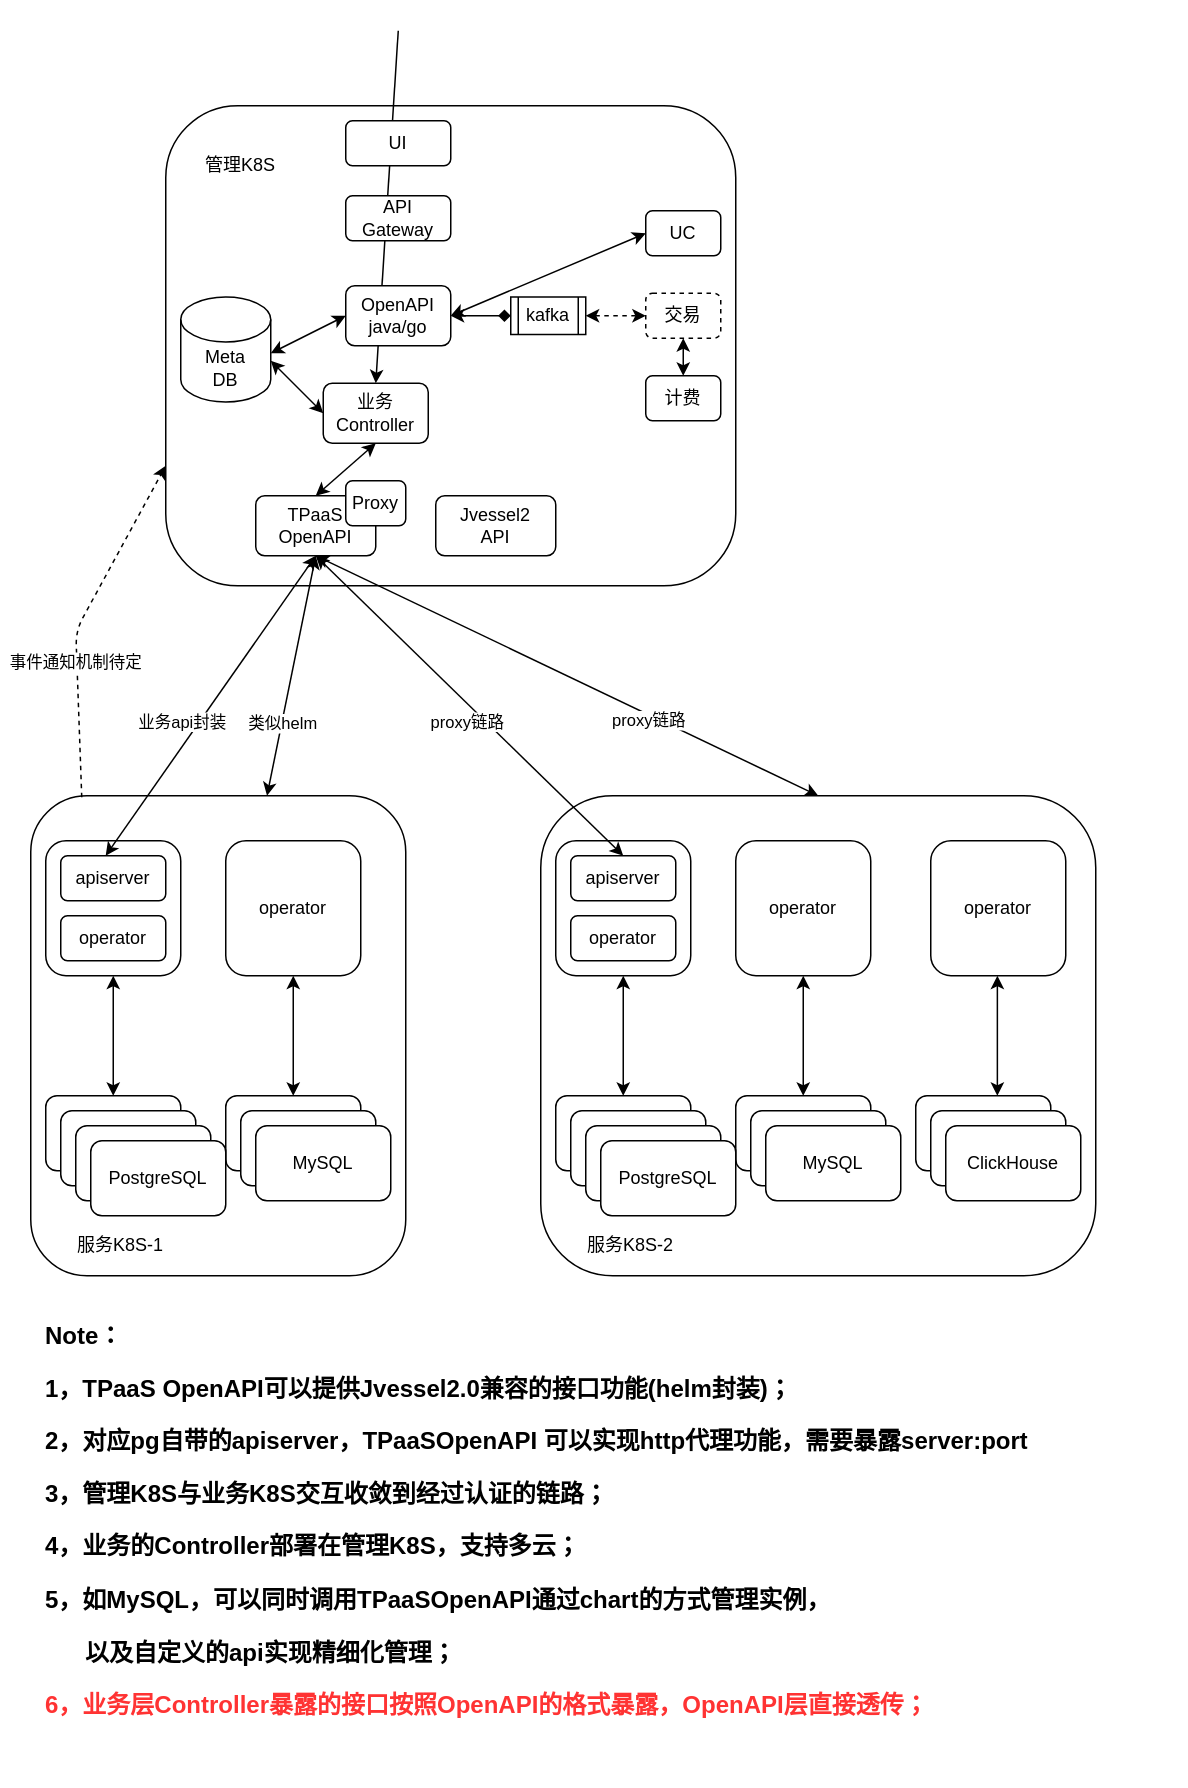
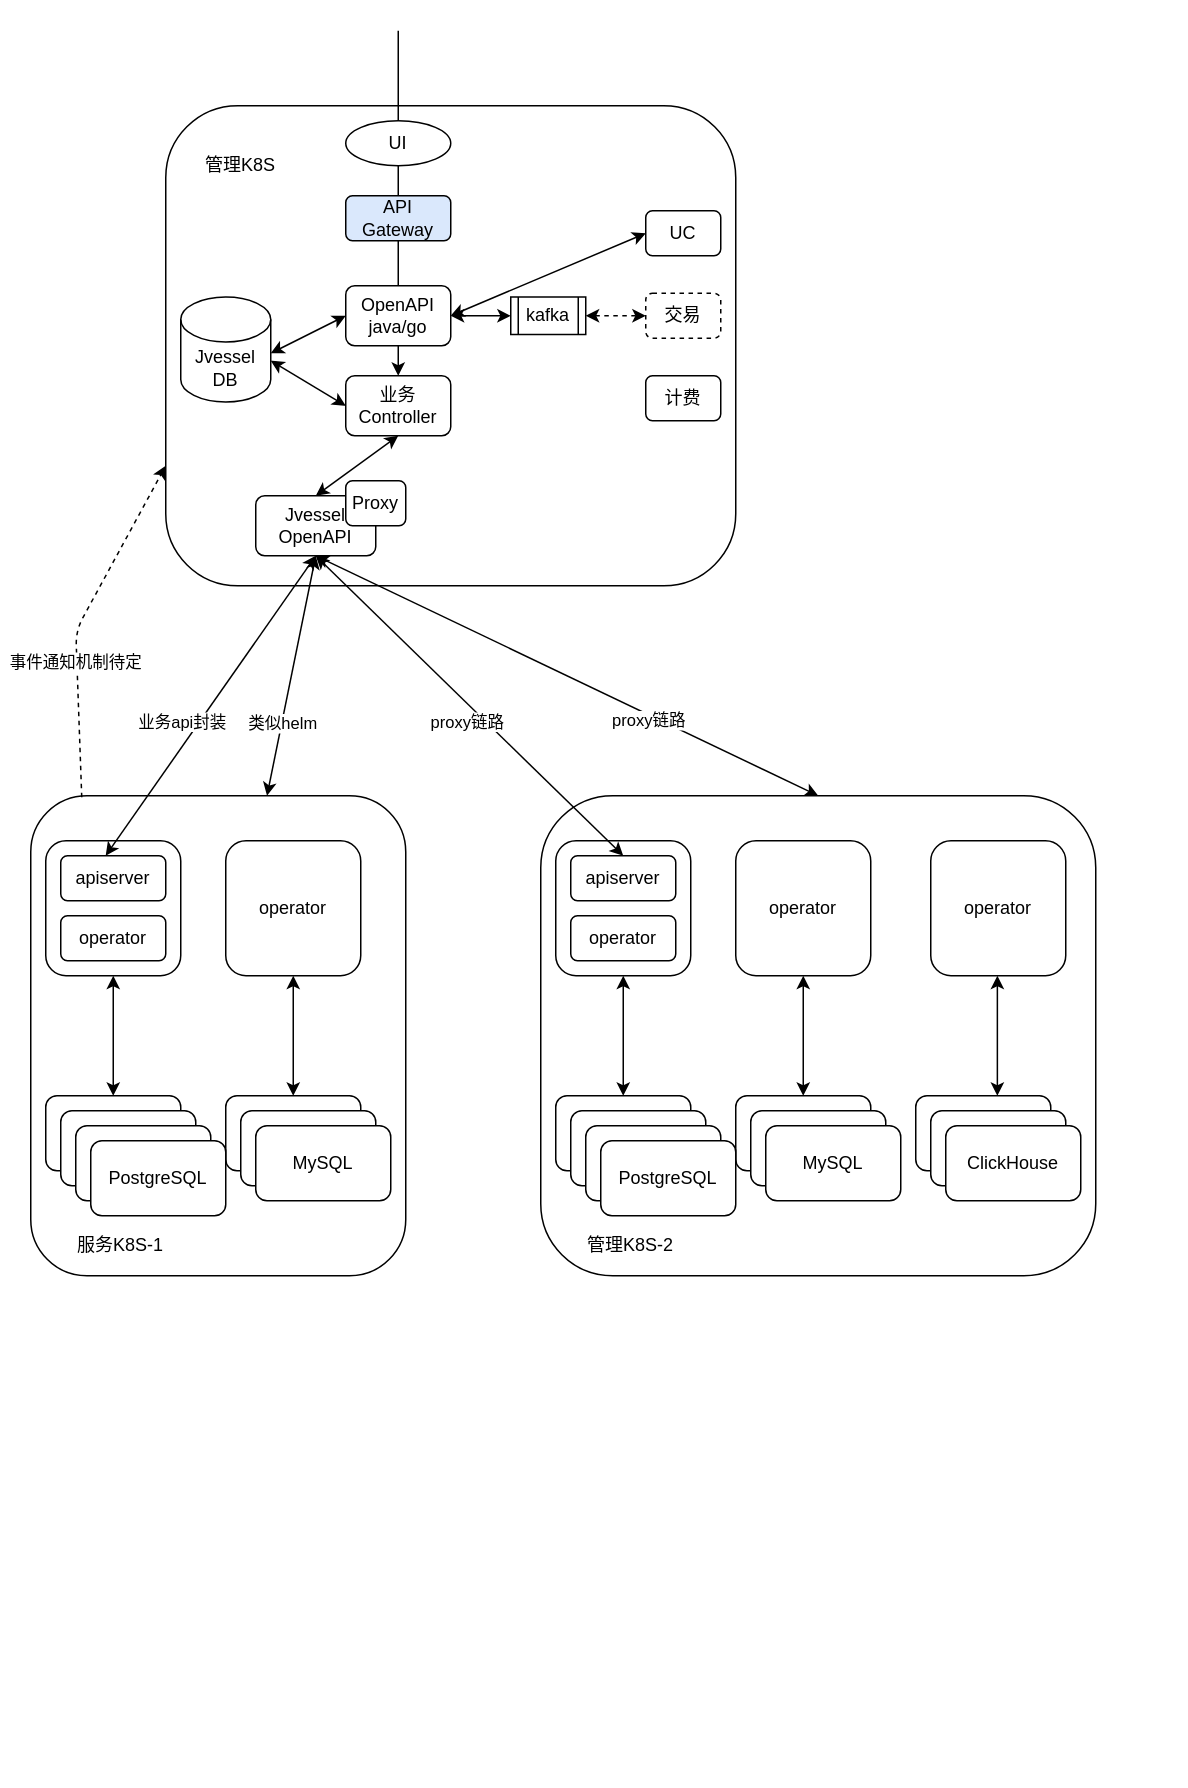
  <mxCell id="0" />
  <mxCell id="1" parent="0" />
  <mxCell id="2" value="" style="rounded=1;whiteSpace=wrap;html=1;" parent="1" vertex="1"><mxGeometry x="360" y="530" width="370" height="320" as="geometry" /></mxCell>
  <mxCell id="3" value="" style="rounded=1;whiteSpace=wrap;html=1;" parent="1" vertex="1"><mxGeometry x="370" y="560" width="90" height="90" as="geometry" /></mxCell>
  <mxCell id="4" value="operator" style="rounded=1;whiteSpace=wrap;html=1;" parent="1" vertex="1"><mxGeometry x="380" y="610" width="70" height="30" as="geometry" /></mxCell>
  <mxCell id="5" value="apiserver" style="rounded=1;whiteSpace=wrap;html=1;" parent="1" vertex="1"><mxGeometry x="380" y="570" width="70" height="30" as="geometry" /></mxCell>
  <mxCell id="6" value="operator" style="rounded=1;whiteSpace=wrap;html=1;" parent="1" vertex="1"><mxGeometry x="490" y="560" width="90" height="90" as="geometry" /></mxCell>
- <mxCell id="7" value="服务K8S-2" style="text;html=1;strokeColor=none;fillColor=none;align=center;verticalAlign=middle;whiteSpace=wrap;rounded=0;" parent="1" vertex="1"><mxGeometry x="380" y="820" width="80" height="20" as="geometry" /></mxCell>
+ <mxCell id="7" value="管理K8S-2" style="text;html=1;strokeColor=none;fillColor=none;align=center;verticalAlign=middle;whiteSpace=wrap;rounded=0;" parent="1" vertex="1"><mxGeometry x="380" y="820" width="80" height="20" as="geometry" /></mxCell>
  <mxCell id="8" value="MySQL" style="rounded=1;whiteSpace=wrap;html=1;" parent="1" vertex="1"><mxGeometry x="490" y="730" width="90" height="50" as="geometry" /></mxCell>
  <mxCell id="9" value="MySQL" style="rounded=1;whiteSpace=wrap;html=1;" parent="1" vertex="1"><mxGeometry x="500" y="740" width="90" height="50" as="geometry" /></mxCell>
  <mxCell id="10" value="MySQL" style="rounded=1;whiteSpace=wrap;html=1;" parent="1" vertex="1"><mxGeometry x="510" y="750" width="90" height="50" as="geometry" /></mxCell>
  <mxCell id="11" value="PostgreSQL" style="rounded=1;whiteSpace=wrap;html=1;" parent="1" vertex="1"><mxGeometry x="370" y="730" width="90" height="50" as="geometry" /></mxCell>
  <mxCell id="12" value="PostgreSQL" style="rounded=1;whiteSpace=wrap;html=1;" parent="1" vertex="1"><mxGeometry x="380" y="740" width="90" height="50" as="geometry" /></mxCell>
  <mxCell id="13" value="PostgreSQL" style="rounded=1;whiteSpace=wrap;html=1;" parent="1" vertex="1"><mxGeometry x="390" y="750" width="90" height="50" as="geometry" /></mxCell>
  <mxCell id="14" value="" style="endArrow=classic;startArrow=classic;html=1;entryX=0.5;entryY=1;entryDx=0;entryDy=0;exitX=0.5;exitY=0;exitDx=0;exitDy=0;" parent="1" source="11" target="3" edge="1"><mxGeometry width="50" height="50" relative="1" as="geometry"><mxPoint x="580" y="690" as="sourcePoint" /><mxPoint x="630" y="640" as="targetPoint" /></mxGeometry></mxCell>
  <mxCell id="15" value="" style="endArrow=classic;startArrow=classic;html=1;entryX=0.5;entryY=1;entryDx=0;entryDy=0;" parent="1" source="8" target="6" edge="1"><mxGeometry width="50" height="50" relative="1" as="geometry"><mxPoint x="580" y="690" as="sourcePoint" /><mxPoint x="630" y="640" as="targetPoint" /></mxGeometry></mxCell>
  <mxCell id="16" value="PostgreSQL" style="rounded=1;whiteSpace=wrap;html=1;" parent="1" vertex="1"><mxGeometry x="400" y="760" width="90" height="50" as="geometry" /></mxCell>
  <mxCell id="17" value="" style="rounded=1;whiteSpace=wrap;html=1;" parent="1" vertex="1"><mxGeometry x="110" y="70" width="380" height="320" as="geometry" /></mxCell>
  <mxCell id="18" value="" style="endArrow=classic;html=1;entryX=0.5;entryY=0;entryDx=0;entryDy=0;" parent="1" target="24" edge="1"><mxGeometry width="50" height="50" relative="1" as="geometry"><mxPoint x="265" y="20" as="sourcePoint" /><mxPoint x="290" y="300" as="targetPoint" /></mxGeometry></mxCell>
  <mxCell id="19" value="" style="rounded=1;whiteSpace=wrap;html=1;" parent="1" vertex="1"><mxGeometry x="20" y="530" width="250" height="320" as="geometry" /></mxCell>
  <mxCell id="20" value="" style="rounded=1;whiteSpace=wrap;html=1;" parent="1" vertex="1"><mxGeometry x="30" y="560" width="90" height="90" as="geometry" /></mxCell>
- <mxCell id="21" value="API Gateway" style="rounded=1;whiteSpace=wrap;html=1;" parent="1" vertex="1"><mxGeometry x="230" y="130" width="70" height="30" as="geometry" /></mxCell>
- <mxCell id="22" value="UI" style="rounded=1;whiteSpace=wrap;html=1;" parent="1" vertex="1"><mxGeometry x="230" y="80" width="70" height="30" as="geometry" /></mxCell>
+ <mxCell id="21" value="API Gateway" style="rounded=1;whiteSpace=wrap;html=1;fillColor=#dae8fc;" parent="1" vertex="1"><mxGeometry x="230" y="130" width="70" height="30" as="geometry" /></mxCell>
+ <mxCell id="22" value="UI" style="ellipse;whiteSpace=wrap;html=1;" parent="1" vertex="1"><mxGeometry x="230" y="80" width="70" height="30" as="geometry" /></mxCell>
  <mxCell id="23" value="OpenAPI&lt;br&gt;java/go" style="rounded=1;whiteSpace=wrap;html=1;" parent="1" vertex="1"><mxGeometry x="230" y="190" width="70" height="40" as="geometry" /></mxCell>
- <mxCell id="24" value="业务Controller" style="rounded=1;whiteSpace=wrap;html=1;" parent="1" vertex="1"><mxGeometry x="215" y="255" width="70" height="40" as="geometry" /></mxCell>
- <mxCell id="25" value="Jvessel2&lt;br&gt;API" style="rounded=1;whiteSpace=wrap;html=1;" parent="1" vertex="1"><mxGeometry x="290" y="330" width="80" height="40" as="geometry" /></mxCell>
- <mxCell id="26" value="TPaaS&lt;br&gt;OpenAPI" style="rounded=1;whiteSpace=wrap;html=1;" parent="1" vertex="1"><mxGeometry x="170" y="330" width="80" height="40" as="geometry" /></mxCell>
+ <mxCell id="24" value="业务Controller" style="rounded=1;whiteSpace=wrap;html=1;" parent="1" vertex="1"><mxGeometry x="230" y="250" width="70" height="40" as="geometry" /></mxCell>
+ <mxCell id="26" value="Jvessel&lt;br&gt;OpenAPI" style="rounded=1;whiteSpace=wrap;html=1;" parent="1" vertex="1"><mxGeometry x="170" y="330" width="80" height="40" as="geometry" /></mxCell>
  <mxCell id="27" value="operator" style="rounded=1;whiteSpace=wrap;html=1;" parent="1" vertex="1"><mxGeometry x="40" y="610" width="70" height="30" as="geometry" /></mxCell>
- <mxCell id="28" value="Meta&lt;br&gt;DB" style="shape=cylinder3;whiteSpace=wrap;html=1;boundedLbl=1;backgroundOutline=1;size=15;" parent="1" vertex="1"><mxGeometry x="120" y="197.5" width="60" height="70" as="geometry" /></mxCell>
+ <mxCell id="28" value="Jvessel&lt;br&gt;DB" style="shape=cylinder3;whiteSpace=wrap;html=1;boundedLbl=1;backgroundOutline=1;size=15;" parent="1" vertex="1"><mxGeometry x="120" y="197.5" width="60" height="70" as="geometry" /></mxCell>
  <mxCell id="29" value="UC" style="rounded=1;whiteSpace=wrap;html=1;" parent="1" vertex="1"><mxGeometry x="430" y="140" width="50" height="30" as="geometry" /></mxCell>
  <mxCell id="30" value="交易" style="rounded=1;whiteSpace=wrap;html=1;dashed=1;" parent="1" vertex="1"><mxGeometry x="430" y="195" width="50" height="30" as="geometry" /></mxCell>
  <mxCell id="31" value="计费" style="rounded=1;whiteSpace=wrap;html=1;" parent="1" vertex="1"><mxGeometry x="430" y="250" width="50" height="30" as="geometry" /></mxCell>
- <mxCell id="32" value="" style="endArrow=diamond;startArrow=classic;html=1;entryX=0;entryY=0.5;entryDx=0;entryDy=0;exitX=1;exitY=0.5;exitDx=0;exitDy=0;" parent="1" source="23" target="33" edge="1"><mxGeometry width="50" height="50" relative="1" as="geometry"><mxPoint x="360" y="266" as="sourcePoint" /><mxPoint x="330" y="240" as="targetPoint" /></mxGeometry></mxCell>
+ <mxCell id="32" value="" style="endArrow=classic;startArrow=classic;html=1;entryX=0;entryY=0.5;entryDx=0;entryDy=0;exitX=1;exitY=0.5;exitDx=0;exitDy=0;" parent="1" source="23" target="33" edge="1"><mxGeometry width="50" height="50" relative="1" as="geometry"><mxPoint x="360" y="266" as="sourcePoint" /><mxPoint x="330" y="240" as="targetPoint" /></mxGeometry></mxCell>
  <mxCell id="33" value="kafka" style="shape=process;whiteSpace=wrap;html=1;backgroundOutline=1;" parent="1" vertex="1"><mxGeometry x="340" y="197.5" width="50" height="25" as="geometry" /></mxCell>
  <mxCell id="34" value="" style="endArrow=classic;startArrow=classic;html=1;entryX=0;entryY=0.5;entryDx=0;entryDy=0;exitX=1;exitY=0.5;exitDx=0;exitDy=0;dashed=1;" parent="1" source="33" target="30" edge="1"><mxGeometry width="50" height="50" relative="1" as="geometry"><mxPoint x="320" y="290" as="sourcePoint" /><mxPoint x="370" y="240" as="targetPoint" /></mxGeometry></mxCell>
  <mxCell id="35" value="" style="endArrow=classic;startArrow=classic;html=1;entryX=0;entryY=0.5;entryDx=0;entryDy=0;" parent="1" target="23" edge="1"><mxGeometry width="50" height="50" relative="1" as="geometry"><mxPoint x="180" y="235" as="sourcePoint" /><mxPoint x="230" y="185" as="targetPoint" /></mxGeometry></mxCell>
  <mxCell id="36" value="" style="endArrow=classic;startArrow=classic;html=1;entryX=0;entryY=0.5;entryDx=0;entryDy=0;" parent="1" target="24" edge="1"><mxGeometry width="50" height="50" relative="1" as="geometry"><mxPoint x="180" y="240" as="sourcePoint" /><mxPoint x="230" y="190" as="targetPoint" /></mxGeometry></mxCell>
  <mxCell id="37" value="" style="endArrow=classic;startArrow=classic;html=1;entryX=0.5;entryY=1;entryDx=0;entryDy=0;exitX=0.5;exitY=0;exitDx=0;exitDy=0;" parent="1" source="26" target="24" edge="1"><mxGeometry width="50" height="50" relative="1" as="geometry"><mxPoint x="320" y="480" as="sourcePoint" /><mxPoint x="370" y="430" as="targetPoint" /></mxGeometry></mxCell>
  <mxCell id="38" value="" style="endArrow=classic;startArrow=classic;html=1;entryX=0;entryY=0.5;entryDx=0;entryDy=0;" parent="1" target="29" edge="1"><mxGeometry width="50" height="50" relative="1" as="geometry"><mxPoint x="300" y="210" as="sourcePoint" /><mxPoint x="370" y="270" as="targetPoint" /></mxGeometry></mxCell>
- <mxCell id="39" value="" style="endArrow=classic;startArrow=classic;html=1;entryX=0.5;entryY=1;entryDx=0;entryDy=0;" parent="1" source="31" target="30" edge="1"><mxGeometry width="50" height="50" relative="1" as="geometry"><mxPoint x="320" y="320" as="sourcePoint" /><mxPoint x="370" y="270" as="targetPoint" /></mxGeometry></mxCell>
  <mxCell id="40" value="apiserver" style="rounded=1;whiteSpace=wrap;html=1;" parent="1" vertex="1"><mxGeometry x="40" y="570" width="70" height="30" as="geometry" /></mxCell>
  <mxCell id="41" value="operator" style="rounded=1;whiteSpace=wrap;html=1;" parent="1" vertex="1"><mxGeometry x="150" y="560" width="90" height="90" as="geometry" /></mxCell>
  <mxCell id="42" value="" style="endArrow=classic;startArrow=classic;html=1;entryX=0.5;entryY=1;entryDx=0;entryDy=0;exitX=0.444;exitY=0.111;exitDx=0;exitDy=0;exitPerimeter=0;" parent="1" source="20" target="26" edge="1"><mxGeometry width="50" height="50" relative="1" as="geometry"><mxPoint x="270" y="420" as="sourcePoint" /><mxPoint x="320" y="370" as="targetPoint" /></mxGeometry></mxCell>
  <mxCell id="43" value="业务api封装" style="edgeLabel;html=1;align=center;verticalAlign=middle;resizable=0;points=[];" parent="42" vertex="1" connectable="0"><mxGeometry x="-0.175" y="1" relative="1" as="geometry"><mxPoint x="-7.07" y="-6.68" as="offset" /></mxGeometry></mxCell>
  <mxCell id="44" value="" style="endArrow=classic;startArrow=classic;html=1;" parent="1" source="19" edge="1"><mxGeometry width="50" height="50" relative="1" as="geometry"><mxPoint x="270" y="420" as="sourcePoint" /><mxPoint x="210" y="370" as="targetPoint" /></mxGeometry></mxCell>
  <mxCell id="45" value="类似helm" style="edgeLabel;html=1;align=center;verticalAlign=middle;resizable=0;points=[];" parent="44" vertex="1" connectable="0"><mxGeometry x="-0.401" relative="1" as="geometry"><mxPoint as="offset" /></mxGeometry></mxCell>
  <mxCell id="46" value="" style="endArrow=classic;startArrow=classic;html=1;entryX=0.5;entryY=1;entryDx=0;entryDy=0;exitX=0.5;exitY=0;exitDx=0;exitDy=0;" parent="1" source="5" target="26" edge="1"><mxGeometry width="50" height="50" relative="1" as="geometry"><mxPoint x="425" y="570" as="sourcePoint" /><mxPoint x="320" y="580" as="targetPoint" /></mxGeometry></mxCell>
  <mxCell id="47" value="proxy链路" style="edgeLabel;html=1;align=center;verticalAlign=middle;resizable=0;points=[];" parent="46" vertex="1" connectable="0"><mxGeometry x="-0.099" y="-1" relative="1" as="geometry"><mxPoint x="-13.36" y="0.8" as="offset" /></mxGeometry></mxCell>
  <mxCell id="48" value="" style="endArrow=classic;startArrow=classic;html=1;entryX=0.5;entryY=0;entryDx=0;entryDy=0;" parent="1" target="2" edge="1"><mxGeometry width="50" height="50" relative="1" as="geometry"><mxPoint x="210" y="370" as="sourcePoint" /><mxPoint x="475" y="540" as="targetPoint" /></mxGeometry></mxCell>
  <mxCell id="49" value="proxy链路" style="edgeLabel;html=1;align=center;verticalAlign=middle;resizable=0;points=[];" parent="48" vertex="1" connectable="0"><mxGeometry x="0.063" y="4" relative="1" as="geometry"><mxPoint x="41.91" y="28.47" as="offset" /></mxGeometry></mxCell>
  <mxCell id="50" value="管理K8S" style="text;html=1;strokeColor=none;fillColor=none;align=center;verticalAlign=middle;whiteSpace=wrap;rounded=0;" parent="1" vertex="1"><mxGeometry x="130" y="100" width="60" height="20" as="geometry" /></mxCell>
  <mxCell id="51" value="服务K8S-1" style="text;html=1;strokeColor=none;fillColor=none;align=center;verticalAlign=middle;whiteSpace=wrap;rounded=0;" parent="1" vertex="1"><mxGeometry x="40" y="820" width="80" height="20" as="geometry" /></mxCell>
  <mxCell id="52" value="MySQL" style="rounded=1;whiteSpace=wrap;html=1;" parent="1" vertex="1"><mxGeometry x="150" y="730" width="90" height="50" as="geometry" /></mxCell>
  <mxCell id="53" value="MySQL" style="rounded=1;whiteSpace=wrap;html=1;" parent="1" vertex="1"><mxGeometry x="160" y="740" width="90" height="50" as="geometry" /></mxCell>
  <mxCell id="54" value="MySQL" style="rounded=1;whiteSpace=wrap;html=1;" parent="1" vertex="1"><mxGeometry x="170" y="750" width="90" height="50" as="geometry" /></mxCell>
  <mxCell id="55" value="PostgreSQL" style="rounded=1;whiteSpace=wrap;html=1;" parent="1" vertex="1"><mxGeometry x="30" y="730" width="90" height="50" as="geometry" /></mxCell>
  <mxCell id="56" value="PostgreSQL" style="rounded=1;whiteSpace=wrap;html=1;" parent="1" vertex="1"><mxGeometry x="40" y="740" width="90" height="50" as="geometry" /></mxCell>
  <mxCell id="57" value="PostgreSQL" style="rounded=1;whiteSpace=wrap;html=1;" parent="1" vertex="1"><mxGeometry x="50" y="750" width="90" height="50" as="geometry" /></mxCell>
  <mxCell id="58" value="" style="endArrow=classic;startArrow=classic;html=1;entryX=0.5;entryY=1;entryDx=0;entryDy=0;exitX=0.5;exitY=0;exitDx=0;exitDy=0;" parent="1" source="55" target="20" edge="1"><mxGeometry width="50" height="50" relative="1" as="geometry"><mxPoint x="240" y="690" as="sourcePoint" /><mxPoint x="290" y="640" as="targetPoint" /></mxGeometry></mxCell>
  <mxCell id="59" value="" style="endArrow=classic;startArrow=classic;html=1;entryX=0.5;entryY=1;entryDx=0;entryDy=0;" parent="1" source="52" target="41" edge="1"><mxGeometry width="50" height="50" relative="1" as="geometry"><mxPoint x="240" y="690" as="sourcePoint" /><mxPoint x="290" y="640" as="targetPoint" /></mxGeometry></mxCell>
  <mxCell id="60" value="PostgreSQL" style="rounded=1;whiteSpace=wrap;html=1;" parent="1" vertex="1"><mxGeometry x="60" y="760" width="90" height="50" as="geometry" /></mxCell>
  <mxCell id="61" value="" style="endArrow=classic;html=1;entryX=0;entryY=0.75;entryDx=0;entryDy=0;exitX=0.136;exitY=0.003;exitDx=0;exitDy=0;exitPerimeter=0;dashed=1;" parent="1" source="19" target="17" edge="1"><mxGeometry width="50" height="50" relative="1" as="geometry"><mxPoint x="370" y="440" as="sourcePoint" /><mxPoint x="420" y="390" as="targetPoint" /><Array as="points"><mxPoint x="50" y="420" /></Array></mxGeometry></mxCell>
  <mxCell id="62" value="事件通知机制待定" style="edgeLabel;html=1;align=center;verticalAlign=middle;resizable=0;points=[];" parent="61" vertex="1" connectable="0"><mxGeometry x="0.068" y="1" relative="1" as="geometry"><mxPoint x="-6.29" y="33.62" as="offset" /></mxGeometry></mxCell>
- <mxCell id="63" value="&lt;h1 style=&quot;font-size: 16px&quot;&gt;Note：&lt;/h1&gt;&lt;p style=&quot;font-size: 16px&quot;&gt;1，TPaaS OpenAPI可以提供Jvessel2.0兼容的接口功能(helm封装)；&lt;/p&gt;&lt;p style=&quot;font-size: 16px&quot;&gt;2，对应pg自带的apiserver，TPaaSOpenAPI 可以实现http代理功能，需要暴露server:port&lt;/p&gt;&lt;p style=&quot;font-size: 16px&quot;&gt;3，管理K8S与业务K8S交互收敛到经过认证的链路；&lt;/p&gt;&lt;p style=&quot;font-size: 16px&quot;&gt;4，业务的Controller部署在管理K8S，支持多云；&lt;/p&gt;&lt;p style=&quot;font-size: 16px&quot;&gt;5，如MySQL，可以同时调用TPaaSOpenAPI通过chart的方式管理实例，&lt;/p&gt;&lt;p style=&quot;font-size: 16px&quot;&gt;&amp;nbsp; &amp;nbsp; &amp;nbsp; 以及自定义的api实现精细化管理；&lt;/p&gt;&lt;p style=&quot;font-size: 16px&quot;&gt;&lt;font color=&quot;#ff3333&quot;&gt;6，业务层Controller暴露的接口按照OpenAPI的格式暴露，OpenAPI层直接透传；&lt;/font&gt;&lt;/p&gt;" style="text;html=1;strokeColor=none;fillColor=none;spacing=5;spacingTop=-20;whiteSpace=wrap;overflow=hidden;rounded=0;fontStyle=1;fontSize=16;" parent="1" vertex="1"><mxGeometry x="25" y="880" width="745" height="290" as="geometry" /></mxCell>
  <mxCell id="64" value="operator" style="rounded=1;whiteSpace=wrap;html=1;" parent="1" vertex="1"><mxGeometry x="620" y="560" width="90" height="90" as="geometry" /></mxCell>
  <mxCell id="65" value="ClickHouse" style="rounded=1;whiteSpace=wrap;html=1;" parent="1" vertex="1"><mxGeometry x="610" y="730" width="90" height="50" as="geometry" /></mxCell>
  <mxCell id="66" value="ClickHouse" style="rounded=1;whiteSpace=wrap;html=1;" parent="1" vertex="1"><mxGeometry x="620" y="740" width="90" height="50" as="geometry" /></mxCell>
  <mxCell id="67" value="ClickHouse" style="rounded=1;whiteSpace=wrap;html=1;" parent="1" vertex="1"><mxGeometry x="630" y="750" width="90" height="50" as="geometry" /></mxCell>
  <mxCell id="68" value="" style="endArrow=classic;startArrow=classic;html=1;entryX=0.5;entryY=1;entryDx=0;entryDy=0;" parent="1" edge="1"><mxGeometry width="50" height="50" relative="1" as="geometry"><mxPoint x="664.41" y="730" as="sourcePoint" /><mxPoint x="664.41" y="650" as="targetPoint" /></mxGeometry></mxCell>
  <mxCell id="69" value="Proxy" style="rounded=1;whiteSpace=wrap;html=1;" parent="1" vertex="1"><mxGeometry x="230" y="320" width="40" height="30" as="geometry" /></mxCell>
